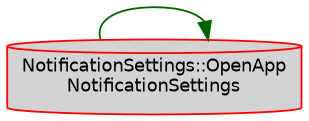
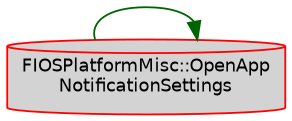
  digraph {
    rankdir=LR
-   n1 [color=red fillcolor=lightgrey fontcolor=black fontname=Helvetica fontsize=10 height=0.2 label="NotificationSettings::OpenApp\lNotificationSettings" shape=cylinder style=filled width=0.4]
+   n1 [color=red fillcolor=lightgrey fontcolor=black fontname=Helvetica fontsize=10 height=0.2 label="FIOSPlatformMisc::OpenApp\lNotificationSettings" shape=cylinder style=filled width=0.4]
    n1 -> n1 [color=darkgreen fontname=Helvetica fontsize=10 labelfontname=Helvetica labelfontsize=10 style=solid]
  }
